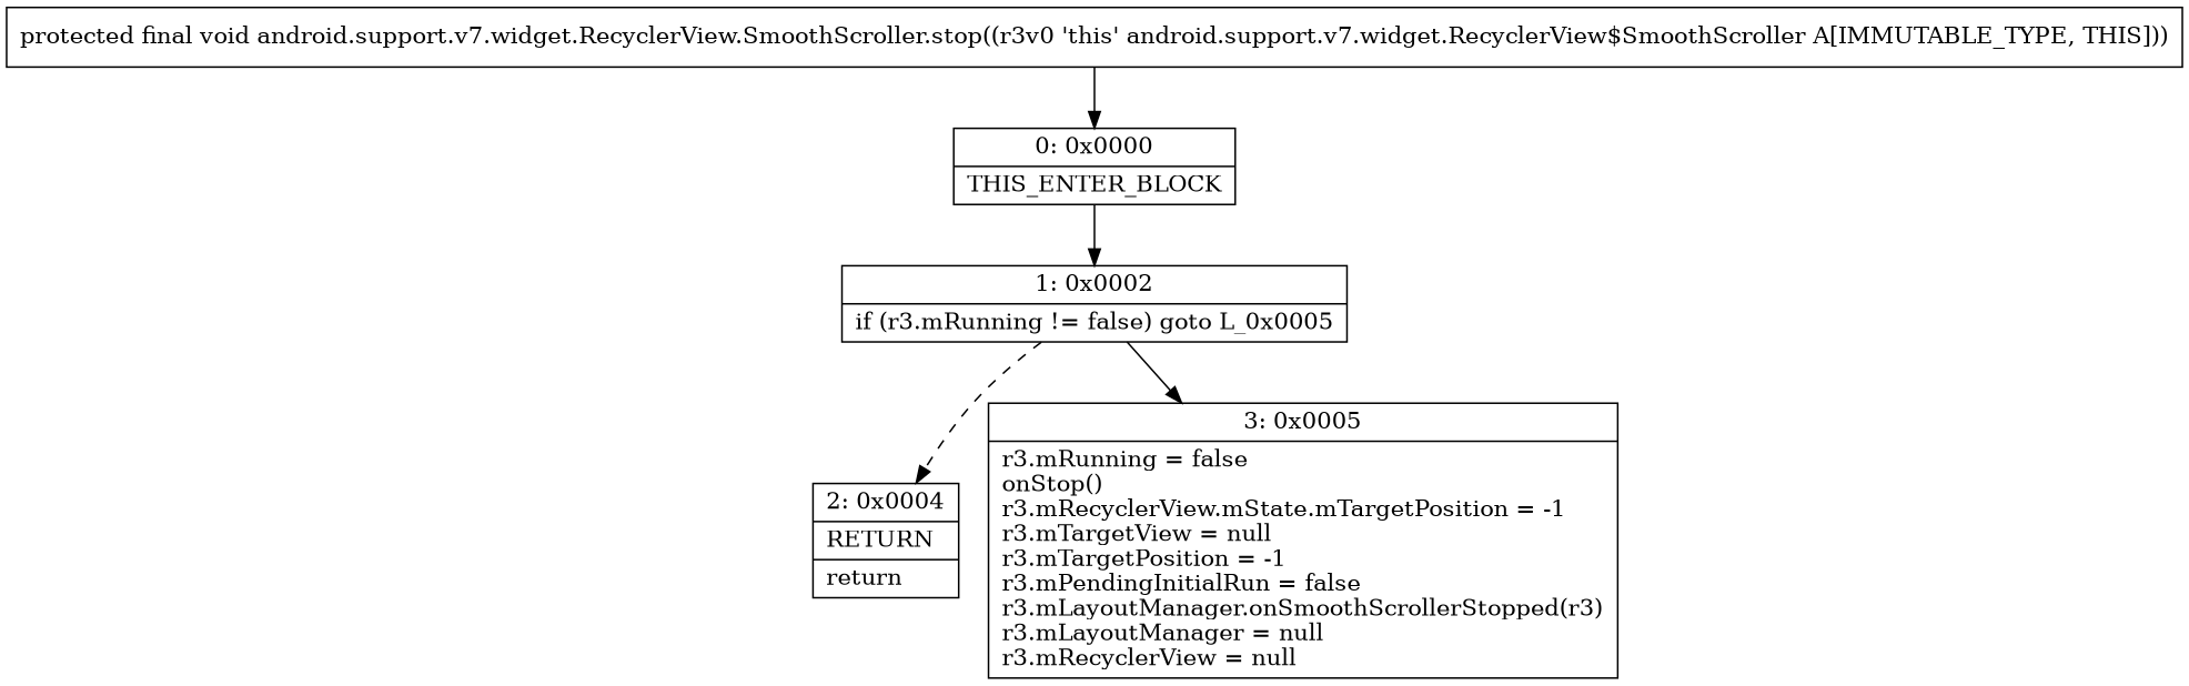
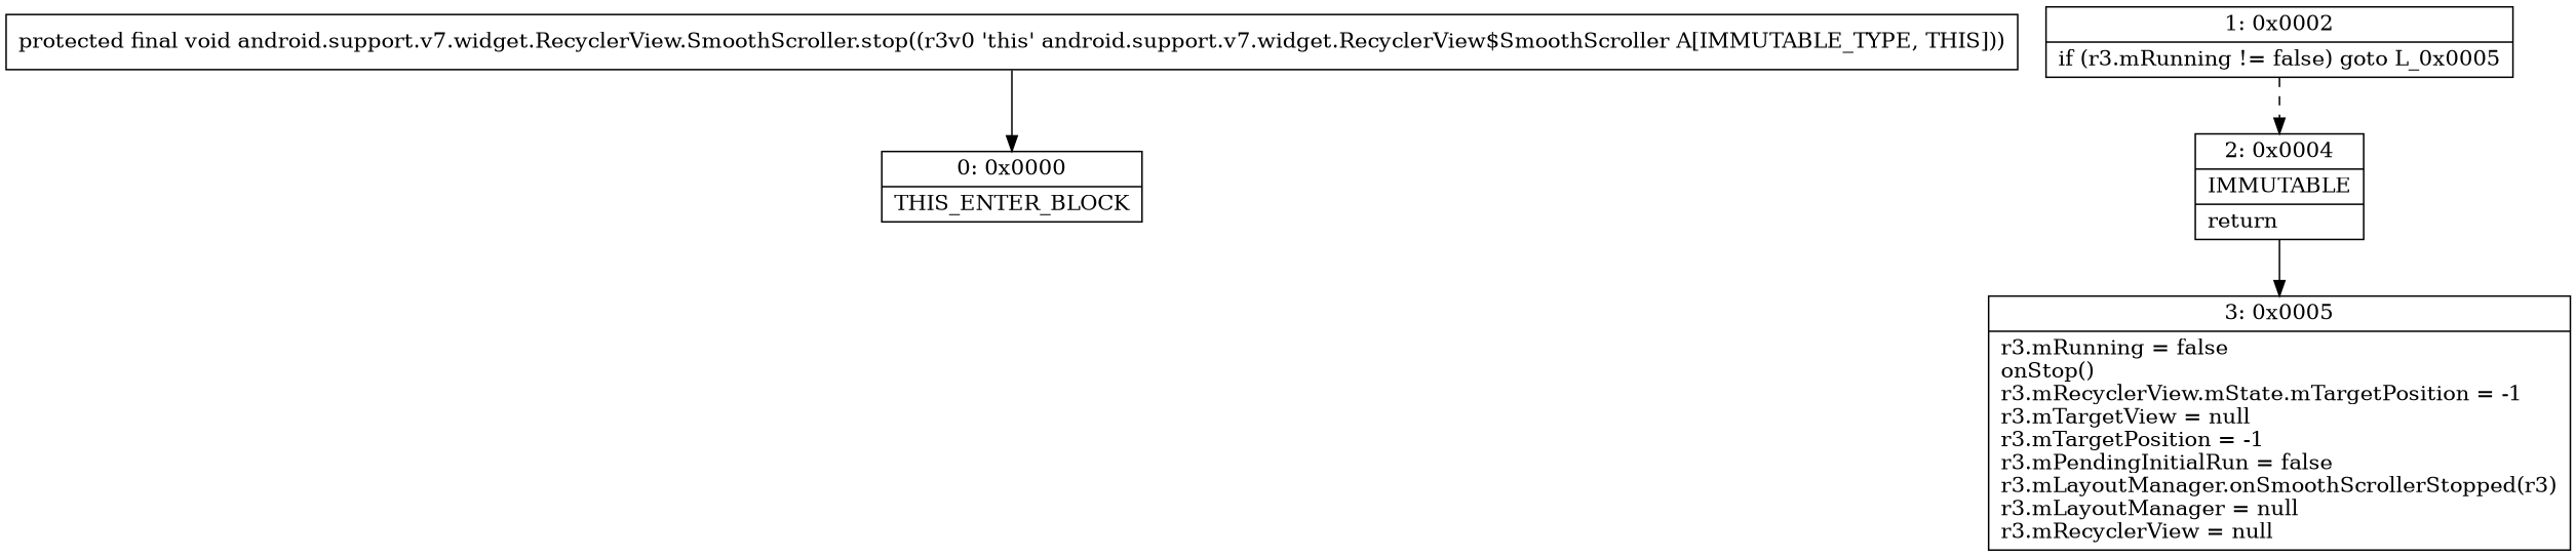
  digraph {
    node [shape=record]
    n1 [label="{0\:\ 0x0000|THIS_ENTER_BLOCK\l}"]
    n2 [label="{1\:\ 0x0002|if (r3.mRunning != false) goto L_0x0005\l}"]
-   n3 [label="{2\:\ 0x0004|RETURN\l|return\l}"]
+   n3 [label="{2\:\ 0x0004|IMMUTABLE\l|return\l}"]
    n4 [label="{3\:\ 0x0005|r3.mRunning = false\lonStop()\lr3.mRecyclerView.mState.mTargetPosition = \-1\lr3.mTargetView = null\lr3.mTargetPosition = \-1\lr3.mPendingInitialRun = false\lr3.mLayoutManager.onSmoothScrollerStopped(r3)\lr3.mLayoutManager = null\lr3.mRecyclerView = null\l}"]
    n5 [label="{protected final void android.support.v7.widget.RecyclerView.SmoothScroller.stop((r3v0 'this' android.support.v7.widget.RecyclerView$SmoothScroller A[IMMUTABLE_TYPE, THIS])) }"]
-   n1 -> n2
    n2 -> n3 [style=dashed]
-   n2 -> n4
+   n3 -> n4
    n5 -> n1
  }
